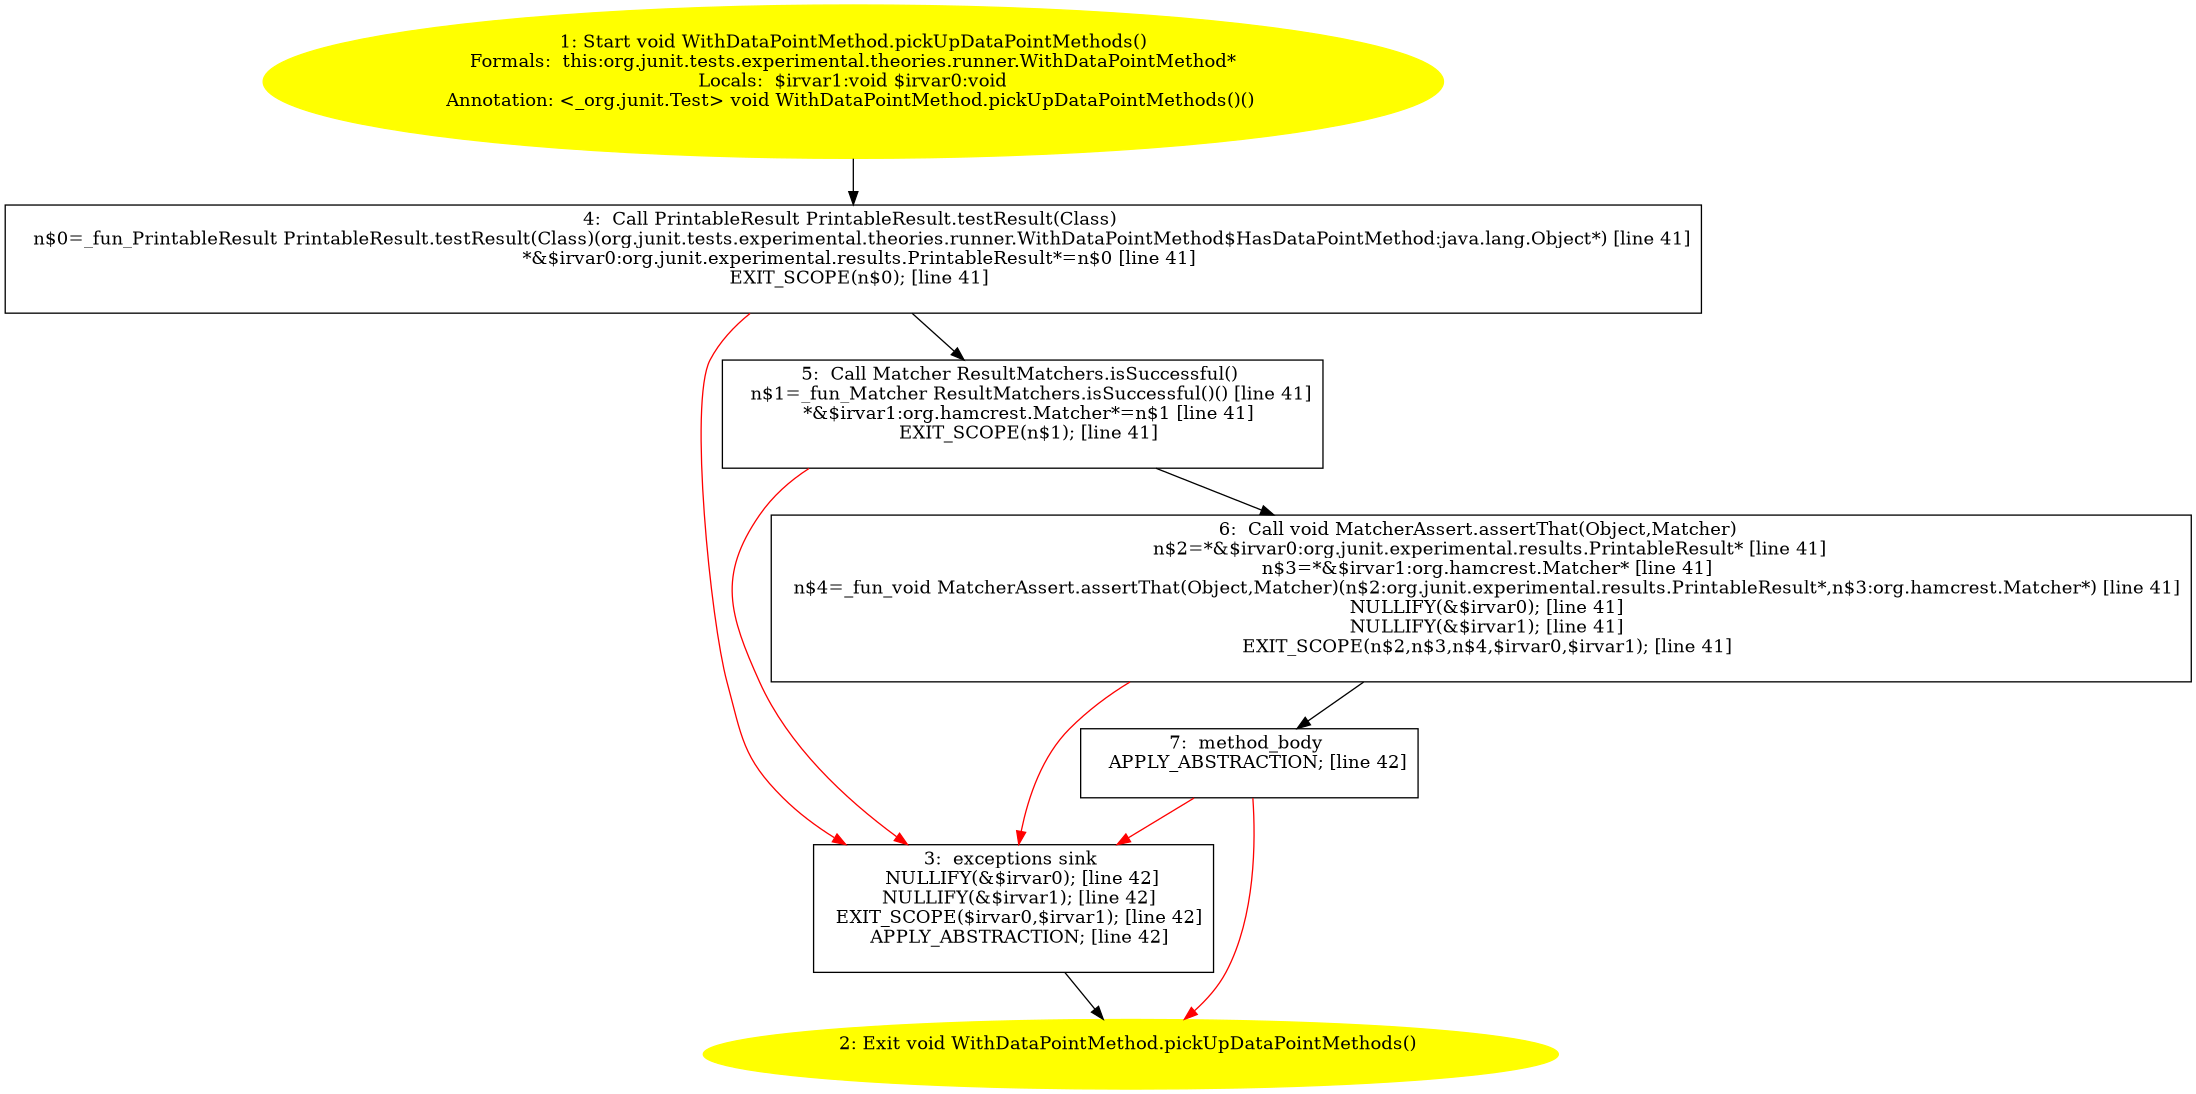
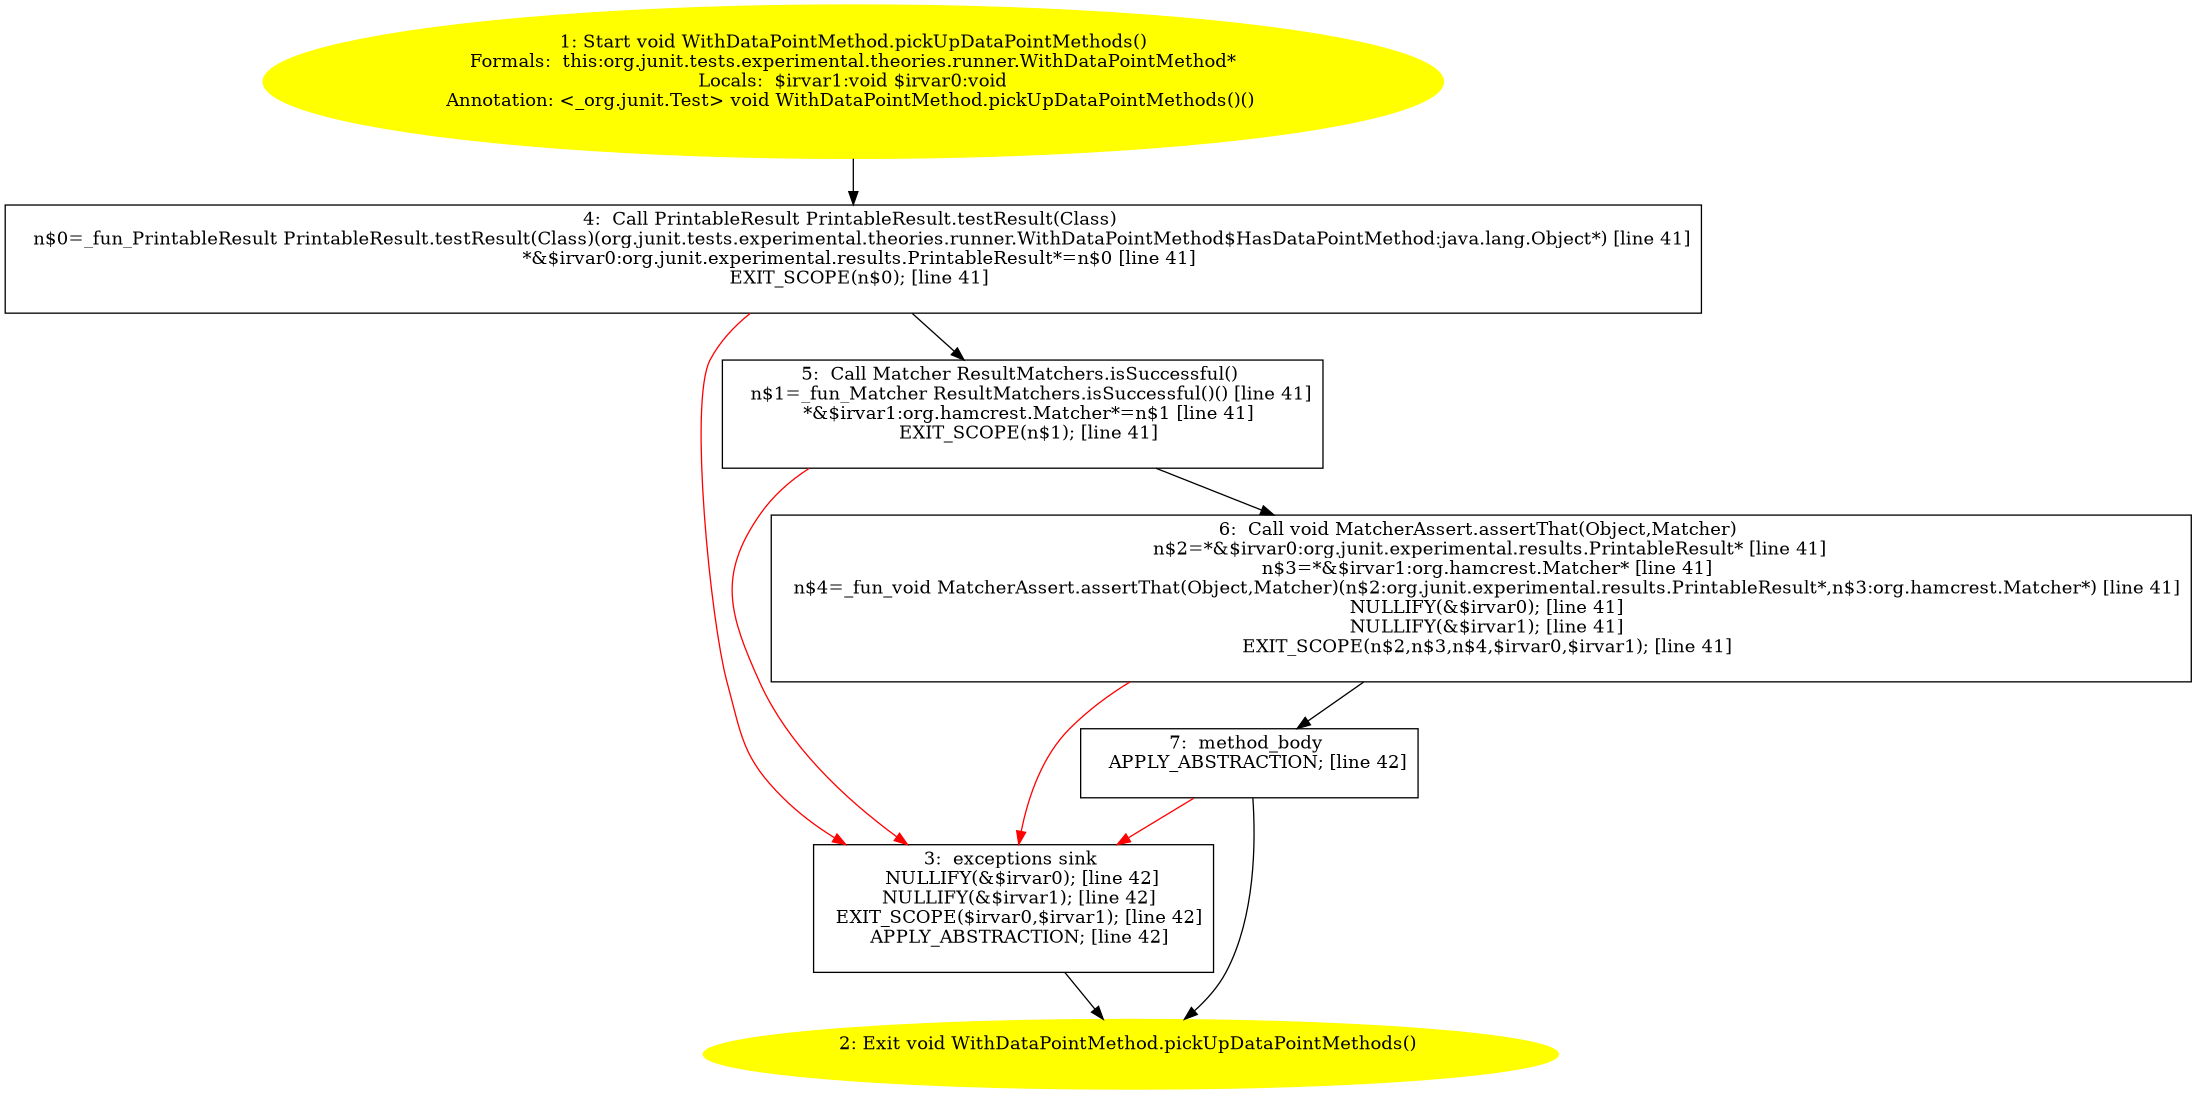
  digraph {
    node [shape=box]
    n1 [color=yellow label="1: Start void WithDataPointMethod.pickUpDataPointMethods()\nFormals:  this:org.junit.tests.experimental.theories.runner.WithDataPointMethod*\nLocals:  $irvar1:void $irvar0:void\nAnnotation: <_org.junit.Test> void WithDataPointMethod.pickUpDataPointMethods()() \n  " style=filled shape=""]
    n2 [label="4:  Call PrintableResult PrintableResult.testResult(Class) \n   n$0=_fun_PrintableResult PrintableResult.testResult(Class)(org.junit.tests.experimental.theories.runner.WithDataPointMethod$HasDataPointMethod:java.lang.Object*) [line 41]\n  *&$irvar0:org.junit.experimental.results.PrintableResult*=n$0 [line 41]\n  EXIT_SCOPE(n$0); [line 41]\n "]
    n3 [label="3:  exceptions sink \n   NULLIFY(&$irvar0); [line 42]\n  NULLIFY(&$irvar1); [line 42]\n  EXIT_SCOPE($irvar0,$irvar1); [line 42]\n  APPLY_ABSTRACTION; [line 42]\n "]
    n4 [label="5:  Call Matcher ResultMatchers.isSuccessful() \n   n$1=_fun_Matcher ResultMatchers.isSuccessful()() [line 41]\n  *&$irvar1:org.hamcrest.Matcher*=n$1 [line 41]\n  EXIT_SCOPE(n$1); [line 41]\n "]
    n5 [color=yellow label="2: Exit void WithDataPointMethod.pickUpDataPointMethods() \n  " style=filled shape=""]
    n6 [label="6:  Call void MatcherAssert.assertThat(Object,Matcher) \n   n$2=*&$irvar0:org.junit.experimental.results.PrintableResult* [line 41]\n  n$3=*&$irvar1:org.hamcrest.Matcher* [line 41]\n  n$4=_fun_void MatcherAssert.assertThat(Object,Matcher)(n$2:org.junit.experimental.results.PrintableResult*,n$3:org.hamcrest.Matcher*) [line 41]\n  NULLIFY(&$irvar0); [line 41]\n  NULLIFY(&$irvar1); [line 41]\n  EXIT_SCOPE(n$2,n$3,n$4,$irvar0,$irvar1); [line 41]\n "]
    n7 [label="7:  method_body \n   APPLY_ABSTRACTION; [line 42]\n "]
    n1 -> n2
    n2 -> n3 [color=red]
    n2 -> n4
    n3 -> n5
    n4 -> n3 [color=red]
    n4 -> n6
    n6 -> n3 [color=red]
    n6 -> n7
    n7 -> n3 [color=red]
-   n7 -> n5 [color=red]
+   n7 -> n5
  }
